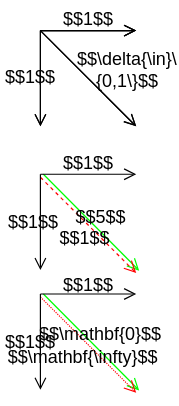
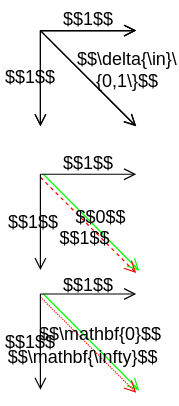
  <mxCell id="0" />
  <mxCell id="1" parent="0" />
  <mxCell id="2" value="" style="endArrow=open;html=1;rounded=0;strokeWidth=2;targetPerimeterSpacing=0;startArrow=none;startFill=0;endFill=0;endSize=16;startSize=5;fontSize=30;" edge="1" parent="1"><mxGeometry width="50" height="50" relative="1" as="geometry"><mxPoint x="67" y="50" as="sourcePoint" /><mxPoint x="227" y="50" as="targetPoint" /></mxGeometry></mxCell>
  <mxCell id="3" value="" style="endArrow=open;html=1;rounded=0;strokeWidth=2;targetPerimeterSpacing=0;startArrow=none;startFill=0;endFill=0;endSize=16;startSize=5;fontSize=30;" edge="1" parent="1"><mxGeometry width="50" height="50" relative="1" as="geometry"><mxPoint x="67" y="50" as="sourcePoint" /><mxPoint x="227" y="210" as="targetPoint" /></mxGeometry></mxCell>
  <mxCell id="4" value="" style="endArrow=open;html=1;rounded=0;strokeWidth=2;targetPerimeterSpacing=0;startArrow=none;startFill=0;endFill=0;endSize=16;startSize=5;fontSize=30;" edge="1" parent="1"><mxGeometry width="50" height="50" relative="1" as="geometry"><mxPoint x="67" y="50" as="sourcePoint" /><mxPoint x="67" y="210" as="targetPoint" /></mxGeometry></mxCell>
  <mxCell id="5" value="" style="endArrow=open;html=1;rounded=0;strokeWidth=2;targetPerimeterSpacing=0;startArrow=none;startFill=0;endFill=0;endSize=16;startSize=5;fontSize=30;" edge="1" parent="1"><mxGeometry width="50" height="50" relative="1" as="geometry"><mxPoint x="67" y="50" as="sourcePoint" /><mxPoint x="227" y="50" as="targetPoint" /></mxGeometry></mxCell>
  <mxCell id="6" value="" style="group;strokeColor=none;fontSize=30;rounded=0;" vertex="1" connectable="0" parent="1"><mxGeometry x="67" y="50" width="165" height="405" as="geometry" /></mxCell>
  <mxCell id="7" value="" style="endArrow=open;html=1;rounded=0;strokeWidth=2;targetPerimeterSpacing=17;startArrow=none;startFill=0;endFill=0;endSize=16;fillColor=#d5e8d4;strokeColor=#00FF00;startSize=21;sourcePerimeterSpacing=9;fontSize=30;" edge="1" parent="6"><mxGeometry width="50" height="50" relative="1" as="geometry"><mxPoint x="5" y="240" as="sourcePoint" /><mxPoint x="165" y="401" as="targetPoint" /></mxGeometry></mxCell>
  <mxCell id="8" value="" style="endArrow=open;html=1;strokeWidth=2;targetPerimeterSpacing=17;startArrow=none;startFill=0;endFill=0;endSize=16;fillColor=#f8cecc;strokeColor=#FF0000;sketch=0;shadow=0;jumpStyle=gap;startSize=21;sourcePerimeterSpacing=9;fontSize=30;dashed=1;rounded=0;" edge="1" parent="6"><mxGeometry width="50" height="50" relative="1" as="geometry"><mxPoint y="245" as="sourcePoint" /><mxPoint x="160" y="405" as="targetPoint" /></mxGeometry></mxCell>
  <mxCell id="9" value="" style="endArrow=open;html=1;rounded=0;strokeWidth=2;targetPerimeterSpacing=0;startArrow=none;startFill=0;endFill=0;endSize=16;startSize=5;fontSize=30;" edge="1" parent="6"><mxGeometry width="50" height="50" relative="1" as="geometry"><mxPoint as="sourcePoint" /><mxPoint x="160" as="targetPoint" /></mxGeometry></mxCell>
  <mxCell id="10" value="" style="endArrow=open;html=1;rounded=0;strokeWidth=2;targetPerimeterSpacing=0;startArrow=none;startFill=0;endFill=0;endSize=16;startSize=5;fontSize=30;" edge="1" parent="6"><mxGeometry width="50" height="50" relative="1" as="geometry"><mxPoint as="sourcePoint" /><mxPoint x="160" y="160" as="targetPoint" /></mxGeometry></mxCell>
  <mxCell id="11" value="" style="endArrow=open;html=1;rounded=0;strokeWidth=2;targetPerimeterSpacing=0;startArrow=none;startFill=0;endFill=0;endSize=16;startSize=5;fontSize=30;" edge="1" parent="6"><mxGeometry width="50" height="50" relative="1" as="geometry"><mxPoint as="sourcePoint" /><mxPoint y="160" as="targetPoint" /></mxGeometry></mxCell>
  <mxCell id="12" value="" style="endArrow=open;html=1;rounded=0;strokeWidth=2;targetPerimeterSpacing=17;startArrow=none;startFill=0;endFill=0;endSize=16;jumpStyle=none;startSize=21;sourcePerimeterSpacing=9;fontSize=30;" edge="1" parent="6"><mxGeometry width="50" height="50" relative="1" as="geometry"><mxPoint y="240" as="sourcePoint" /><mxPoint x="160" y="240" as="targetPoint" /></mxGeometry></mxCell>
  <mxCell id="13" value="" style="endArrow=open;html=1;rounded=0;strokeWidth=2;targetPerimeterSpacing=17;startArrow=none;startFill=0;endFill=0;endSize=16;startSize=21;sourcePerimeterSpacing=9;fontSize=30;" edge="1" parent="6"><mxGeometry width="50" height="50" relative="1" as="geometry"><mxPoint y="240" as="sourcePoint" /><mxPoint y="400" as="targetPoint" /></mxGeometry></mxCell>
  <mxCell id="14" value="" style="group;fontSize=30;rounded=0;" vertex="1" connectable="0" parent="1"><mxGeometry x="20" y="25" width="257" height="391" as="geometry" /></mxCell>
  <mxCell id="15" value="$$1$$" style="text;html=1;strokeColor=none;fillColor=none;align=center;verticalAlign=middle;whiteSpace=wrap;rounded=0;fontSize=30;strokeWidth=1;" vertex="1" parent="14"><mxGeometry x="97" y="-5" width="60" height="22" as="geometry" /></mxCell>
  <mxCell id="16" value="$$1$$" style="text;html=1;strokeColor=none;fillColor=none;align=center;verticalAlign=middle;whiteSpace=wrap;rounded=0;fontSize=30;strokeWidth=1;" vertex="1" parent="14"><mxGeometry y="91" width="60" height="22" as="geometry" /></mxCell>
  <mxCell id="17" value="$$\delta{\in}\{0,1\}$$" style="text;html=1;strokeColor=none;fillColor=none;align=center;verticalAlign=middle;whiteSpace=wrap;rounded=0;fontSize=30;strokeWidth=1;" vertex="1" parent="14"><mxGeometry x="127" y="79" width="130" height="22" as="geometry" /></mxCell>
  <mxCell id="18" value="$$1$$" style="text;html=1;strokeColor=none;fillColor=none;align=center;verticalAlign=middle;whiteSpace=wrap;rounded=0;fontSize=30;strokeWidth=1;" vertex="1" parent="14"><mxGeometry x="97" y="235" width="60" height="20" as="geometry" /></mxCell>
  <mxCell id="19" value="$$1$$" style="text;html=1;strokeColor=none;fillColor=none;align=center;verticalAlign=middle;whiteSpace=wrap;rounded=0;fontSize=30;strokeWidth=1;" vertex="1" parent="14"><mxGeometry x="5" y="335" width="60" height="20" as="geometry" /></mxCell>
- <mxCell id="20" value="$$5$$" style="text;html=1;strokeColor=none;fillColor=none;align=center;verticalAlign=middle;whiteSpace=wrap;rounded=0;fontSize=30;strokeWidth=1;" vertex="1" parent="14"><mxGeometry x="118" y="326" width="60" height="20" as="geometry" /></mxCell>
+ <mxCell id="20" value="$$0$$" style="text;html=1;strokeColor=none;fillColor=none;align=center;verticalAlign=middle;whiteSpace=wrap;rounded=0;fontSize=30;strokeWidth=1;" vertex="1" parent="14"><mxGeometry x="118" y="326" width="60" height="20" as="geometry" /></mxCell>
  <mxCell id="21" value="$$1$$" style="text;html=1;strokeColor=none;fillColor=none;align=center;verticalAlign=middle;whiteSpace=wrap;rounded=0;fontSize=30;strokeWidth=1;" vertex="1" parent="14"><mxGeometry x="91" y="361" width="60" height="20" as="geometry" /></mxCell>
  <mxCell id="22" value="" style="endArrow=open;html=1;rounded=0;strokeWidth=2;targetPerimeterSpacing=17;startArrow=none;startFill=0;endFill=0;endSize=16;fillColor=#d5e8d4;strokeColor=#00FF00;startSize=21;sourcePerimeterSpacing=9;fontSize=30;" edge="1" parent="1"><mxGeometry width="50" height="50" relative="1" as="geometry"><mxPoint x="72" y="490" as="sourcePoint" /><mxPoint x="232" y="651" as="targetPoint" /></mxGeometry></mxCell>
  <mxCell id="23" value="" style="endArrow=open;html=1;rounded=0;strokeWidth=2;targetPerimeterSpacing=17;startArrow=none;startFill=0;endFill=0;endSize=16;fillColor=#f8cecc;strokeColor=#FF0000;sketch=0;shadow=0;jumpStyle=gap;startSize=21;sourcePerimeterSpacing=9;fontSize=30;dashed=1;dashPattern=1 1;" edge="1" parent="1"><mxGeometry width="50" height="50" relative="1" as="geometry"><mxPoint x="67" y="495" as="sourcePoint" /><mxPoint x="227" y="655" as="targetPoint" /></mxGeometry></mxCell>
  <mxCell id="24" value="" style="endArrow=open;html=1;rounded=0;strokeWidth=2;targetPerimeterSpacing=17;startArrow=none;startFill=0;endFill=0;endSize=16;jumpStyle=none;startSize=21;sourcePerimeterSpacing=9;fontSize=30;" edge="1" parent="1"><mxGeometry width="50" height="50" relative="1" as="geometry"><mxPoint x="67" y="490" as="sourcePoint" /><mxPoint x="227" y="490" as="targetPoint" /></mxGeometry></mxCell>
  <mxCell id="25" value="" style="endArrow=open;html=1;rounded=0;strokeWidth=2;targetPerimeterSpacing=17;startArrow=none;startFill=0;endFill=0;endSize=16;startSize=21;sourcePerimeterSpacing=9;fontSize=30;" edge="1" parent="1"><mxGeometry width="50" height="50" relative="1" as="geometry"><mxPoint x="67" y="490" as="sourcePoint" /><mxPoint x="67" y="650" as="targetPoint" /></mxGeometry></mxCell>
  <mxCell id="26" value="$$1$$" style="text;html=1;strokeColor=none;fillColor=none;align=center;verticalAlign=middle;whiteSpace=wrap;rounded=0;fontSize=30;strokeWidth=1;" vertex="1" parent="1"><mxGeometry x="117" y="464" width="60" height="20" as="geometry" /></mxCell>
  <mxCell id="27" value="$$\mathbf{0}$$" style="text;html=1;strokeColor=none;fillColor=none;align=center;verticalAlign=middle;whiteSpace=wrap;rounded=0;fontSize=30;strokeWidth=1;" vertex="1" parent="1"><mxGeometry x="137" y="546" width="60" height="20" as="geometry" /></mxCell>
  <mxCell id="28" value="$$\mathbf{\infty}$$" style="text;html=1;strokeColor=none;fillColor=none;align=center;verticalAlign=middle;whiteSpace=wrap;rounded=0;fontSize=30;strokeWidth=1;" vertex="1" parent="1"><mxGeometry x="108" y="584" width="60" height="20" as="geometry" /></mxCell>
  <mxCell id="29" value="$$1$$" style="text;html=1;strokeColor=none;fillColor=none;align=center;verticalAlign=middle;whiteSpace=wrap;rounded=0;fontSize=30;strokeWidth=1;" vertex="1" parent="1"><mxGeometry x="20" y="560" width="60" height="20" as="geometry" /></mxCell>
